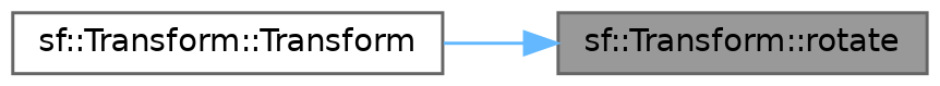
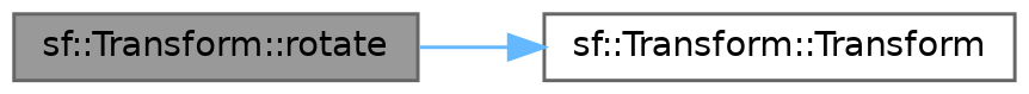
  digraph {
    rankdir=LR
    node [fontname=Helvetica fontsize=10 shape=box style=filled]
    n1 [color=gray40 fillcolor=grey60 fontcolor=black height=0.2 label="sf::Transform::rotate" width=0.4]
    n2 [color=grey40 fillcolor=white height=0.2 label="sf::Transform::Transform" width=0.4]
-   n2 -> n1 [color=steelblue1 fontname=Helvetica fontsize=10 labelfontname=Helvetica labelfontsize=10 style=solid]
+   n1 -> n2 [color=steelblue1 fontname=Helvetica fontsize=10 labelfontname=Helvetica labelfontsize=10 style=solid]
  }
